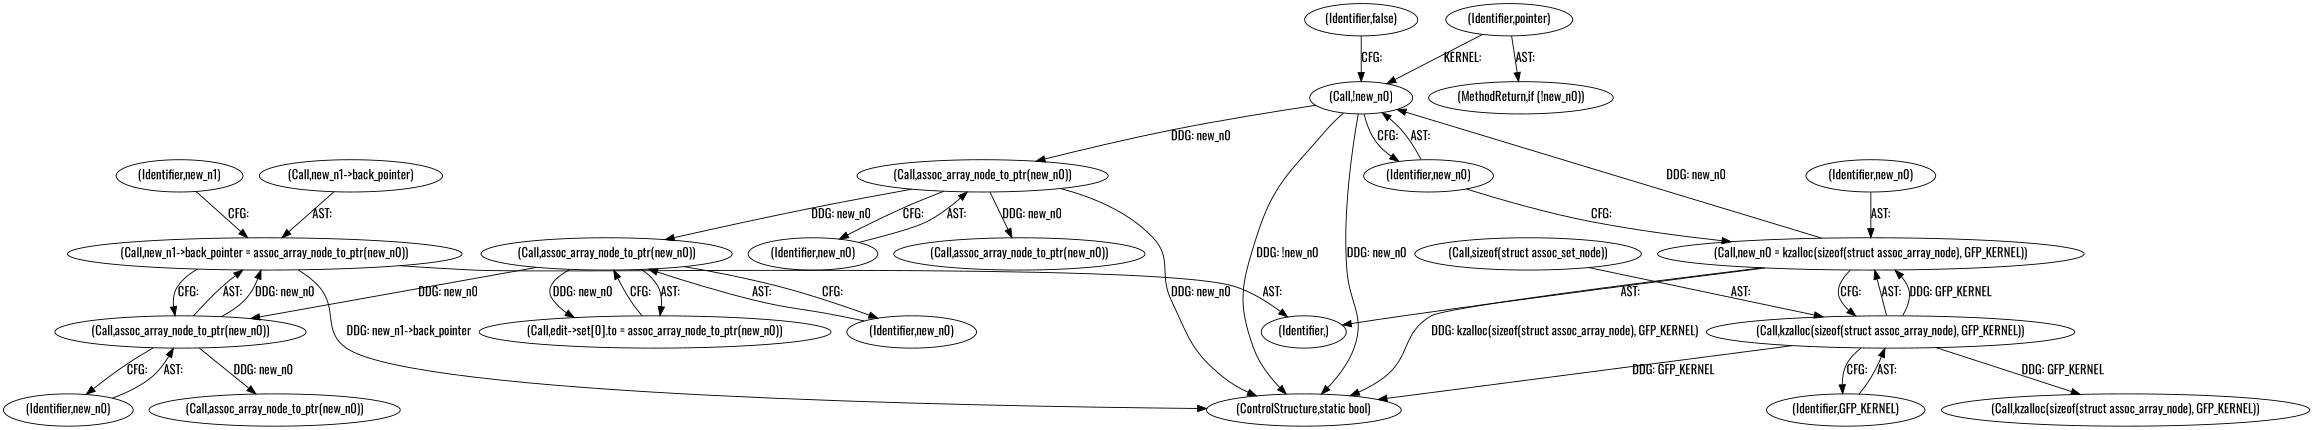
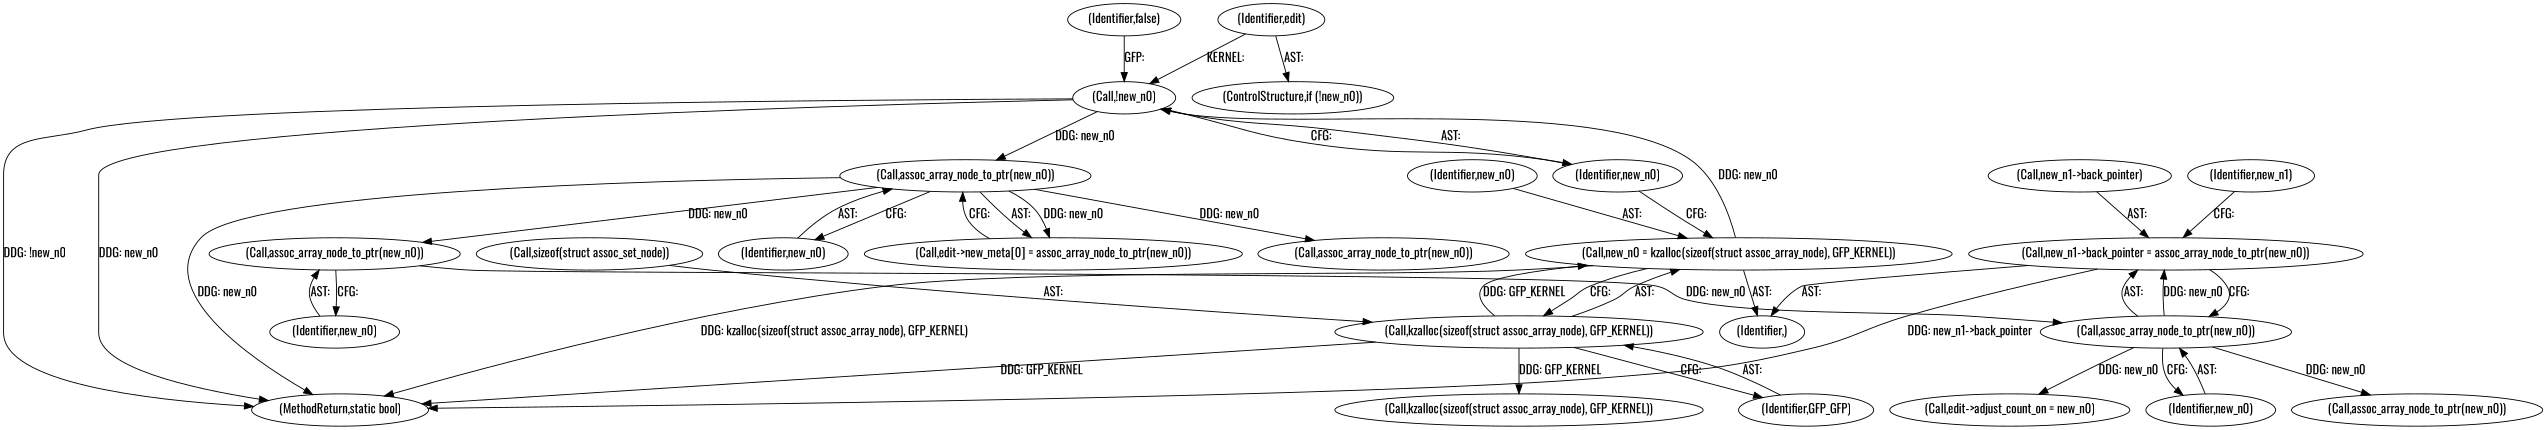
  digraph {
    fontname=Oswald
    node [fontname=Oswald]
    edge [fontname=Oswald]
    n1 [label="(Call,new_n1->back_pointer = assoc_array_node_to_ptr(new_n0))"]
    n2 [label="(Call,assoc_array_node_to_ptr(new_n0))"]
-   n3 [label="(ControlStructure,static bool)"]
+   n3 [label="(MethodReturn,static bool)"]
    n4 [label="(Identifier,)"]
    n5 [label="(Identifier,new_n0)"]
+   n6 [label="(Call,edit->adjust_count_on = new_n0)"]
    n7 [label="(Call,assoc_array_node_to_ptr(new_n0))"]
    n8 [label="(Call,assoc_array_node_to_ptr(new_n0))"]
    n9 [label="(Identifier,new_n0)"]
-   n10 [label="(Call,edit->set[0].to = assoc_array_node_to_ptr(new_n0))"]
    n11 [label="(Call,assoc_array_node_to_ptr(new_n0))"]
+   n12 [label="(Call,edit->new_meta[0] = assoc_array_node_to_ptr(new_n0))"]
    n13 [label="(Call,assoc_array_node_to_ptr(new_n0))"]
    n14 [label="(Identifier,new_n0)"]
    n15 [label="(Call,!new_n0)"]
    n16 [label="(Identifier,new_n0)"]
    n17 [label="(Call,new_n0 = kzalloc(sizeof(struct assoc_array_node), GFP_KERNEL))"]
-   n18 [label="(MethodReturn,if (!new_n0))"]
+   n18 [label="(ControlStructure,if (!new_n0))"]
    n19 [label="(Call,kzalloc(sizeof(struct assoc_array_node), GFP_KERNEL))"]
-   n20 [label="(Identifier,GFP_KERNEL)"]
+   n20 [label="(Identifier,GFP_GFP)"]
    n21 [label="(Call,kzalloc(sizeof(struct assoc_array_node), GFP_KERNEL))"]
    n22 [label="(Identifier,new_n1)"]
    n23 [label="(Call,sizeof(struct assoc_set_node))"]
    n24 [label="(Identifier,false)"]
    n25 [label="(Identifier,new_n0)"]
-   n26 [label="(Identifier,pointer)"]
+   n26 [label="(Identifier,edit)"]
    n27 [label="(Call,new_n1->back_pointer)"]
    n1 -> n2 [label="CFG: "]
    n1 -> n3 [label="DDG: new_n1->back_pointer"]
    n1 -> n4 [label="AST: "]
    n2 -> n1 [label="AST: "]
    n2 -> n1 [label="DDG: new_n0"]
    n2 -> n5 [label="CFG: "]
+   n2 -> n6 [label="DDG: new_n0"]
    n2 -> n7 [label="DDG: new_n0"]
    n5 -> n2 [label="AST: "]
    n8 -> n2 [label="DDG: new_n0"]
    n8 -> n9 [label="CFG: "]
-   n8 -> n10 [label="AST: "]
-   n8 -> n10 [label="DDG: new_n0"]
    n9 -> n8 [label="AST: "]
-   n10 -> n8 [label="CFG: "]
    n11 -> n3 [label="DDG: new_n0"]
    n11 -> n8 [label="DDG: new_n0"]
+   n11 -> n12 [label="AST: "]
+   n11 -> n12 [label="DDG: new_n0"]
    n11 -> n13 [label="DDG: new_n0"]
    n11 -> n14 [label="CFG: "]
+   n12 -> n11 [label="CFG: "]
    n14 -> n11 [label="AST: "]
    n15 -> n3 [label="DDG: !new_n0"]
    n15 -> n3 [label="DDG: new_n0"]
    n15 -> n11 [label="DDG: new_n0"]
    n15 -> n16 [label="CFG: "]
    n16 -> n15 [label="AST: "]
    n16 -> n17 [label="CFG: "]
    n17 -> n3 [label="DDG: kzalloc(sizeof(struct assoc_array_node), GFP_KERNEL)"]
    n17 -> n4 [label="AST: "]
    n17 -> n15 [label="DDG: new_n0"]
    n17 -> n19 [label="CFG: "]
    n19 -> n3 [label="DDG: GFP_KERNEL"]
    n19 -> n17 [label="AST: "]
    n19 -> n17 [label="DDG: GFP_KERNEL"]
    n19 -> n20 [label="CFG: "]
    n19 -> n21 [label="DDG: GFP_KERNEL"]
    n20 -> n19 [label="AST: "]
    n22 -> n1 [label="CFG: "]
    n23 -> n19 [label="AST: "]
-   n24 -> n15 [label="CFG: "]
+   n24 -> n15 [label="GFP: "]
    n25 -> n17 [label="AST: "]
    n26 -> n15 [label="KERNEL: "]
    n26 -> n18 [label="AST: "]
    n27 -> n1 [label="AST: "]
  }
